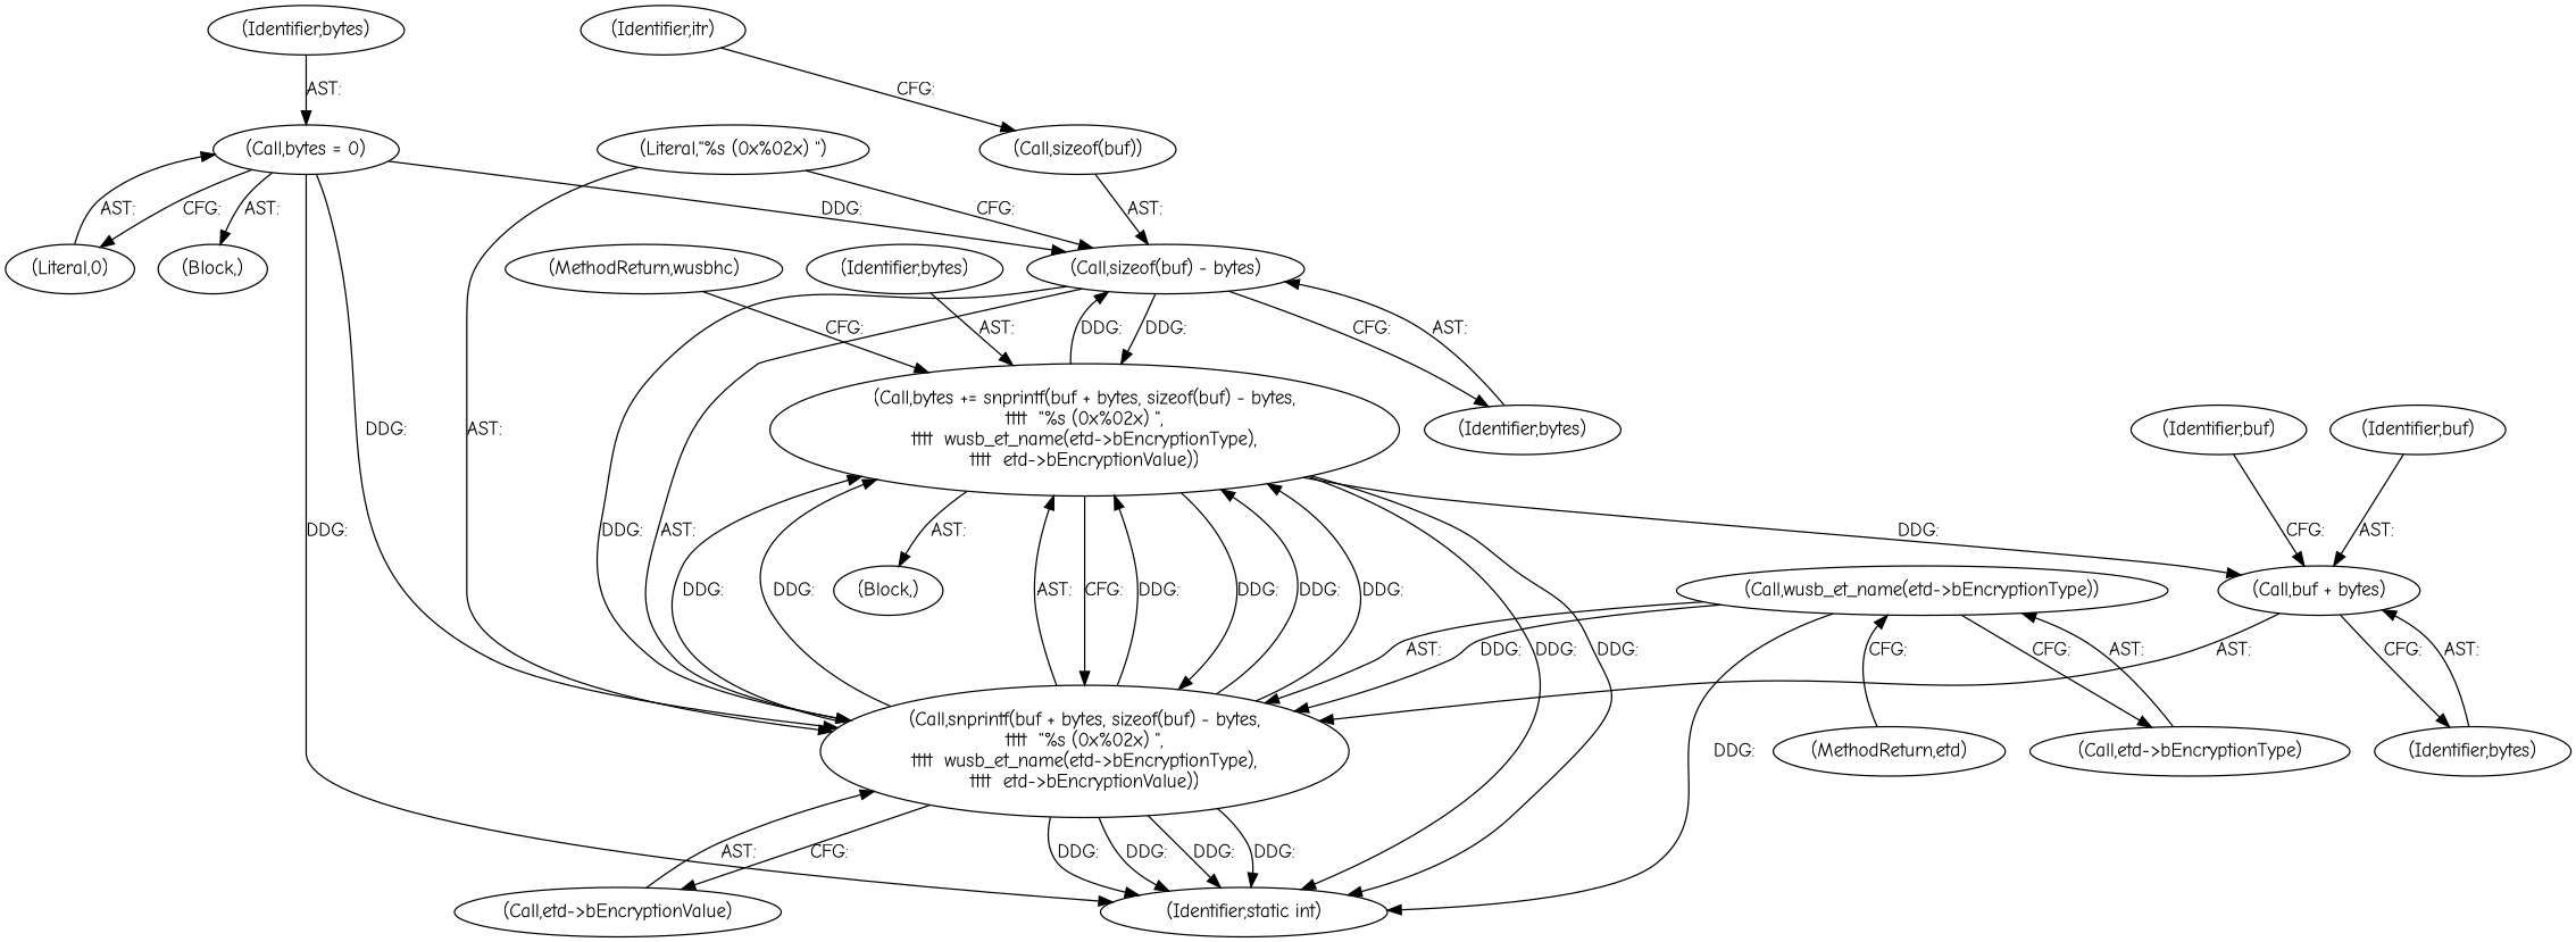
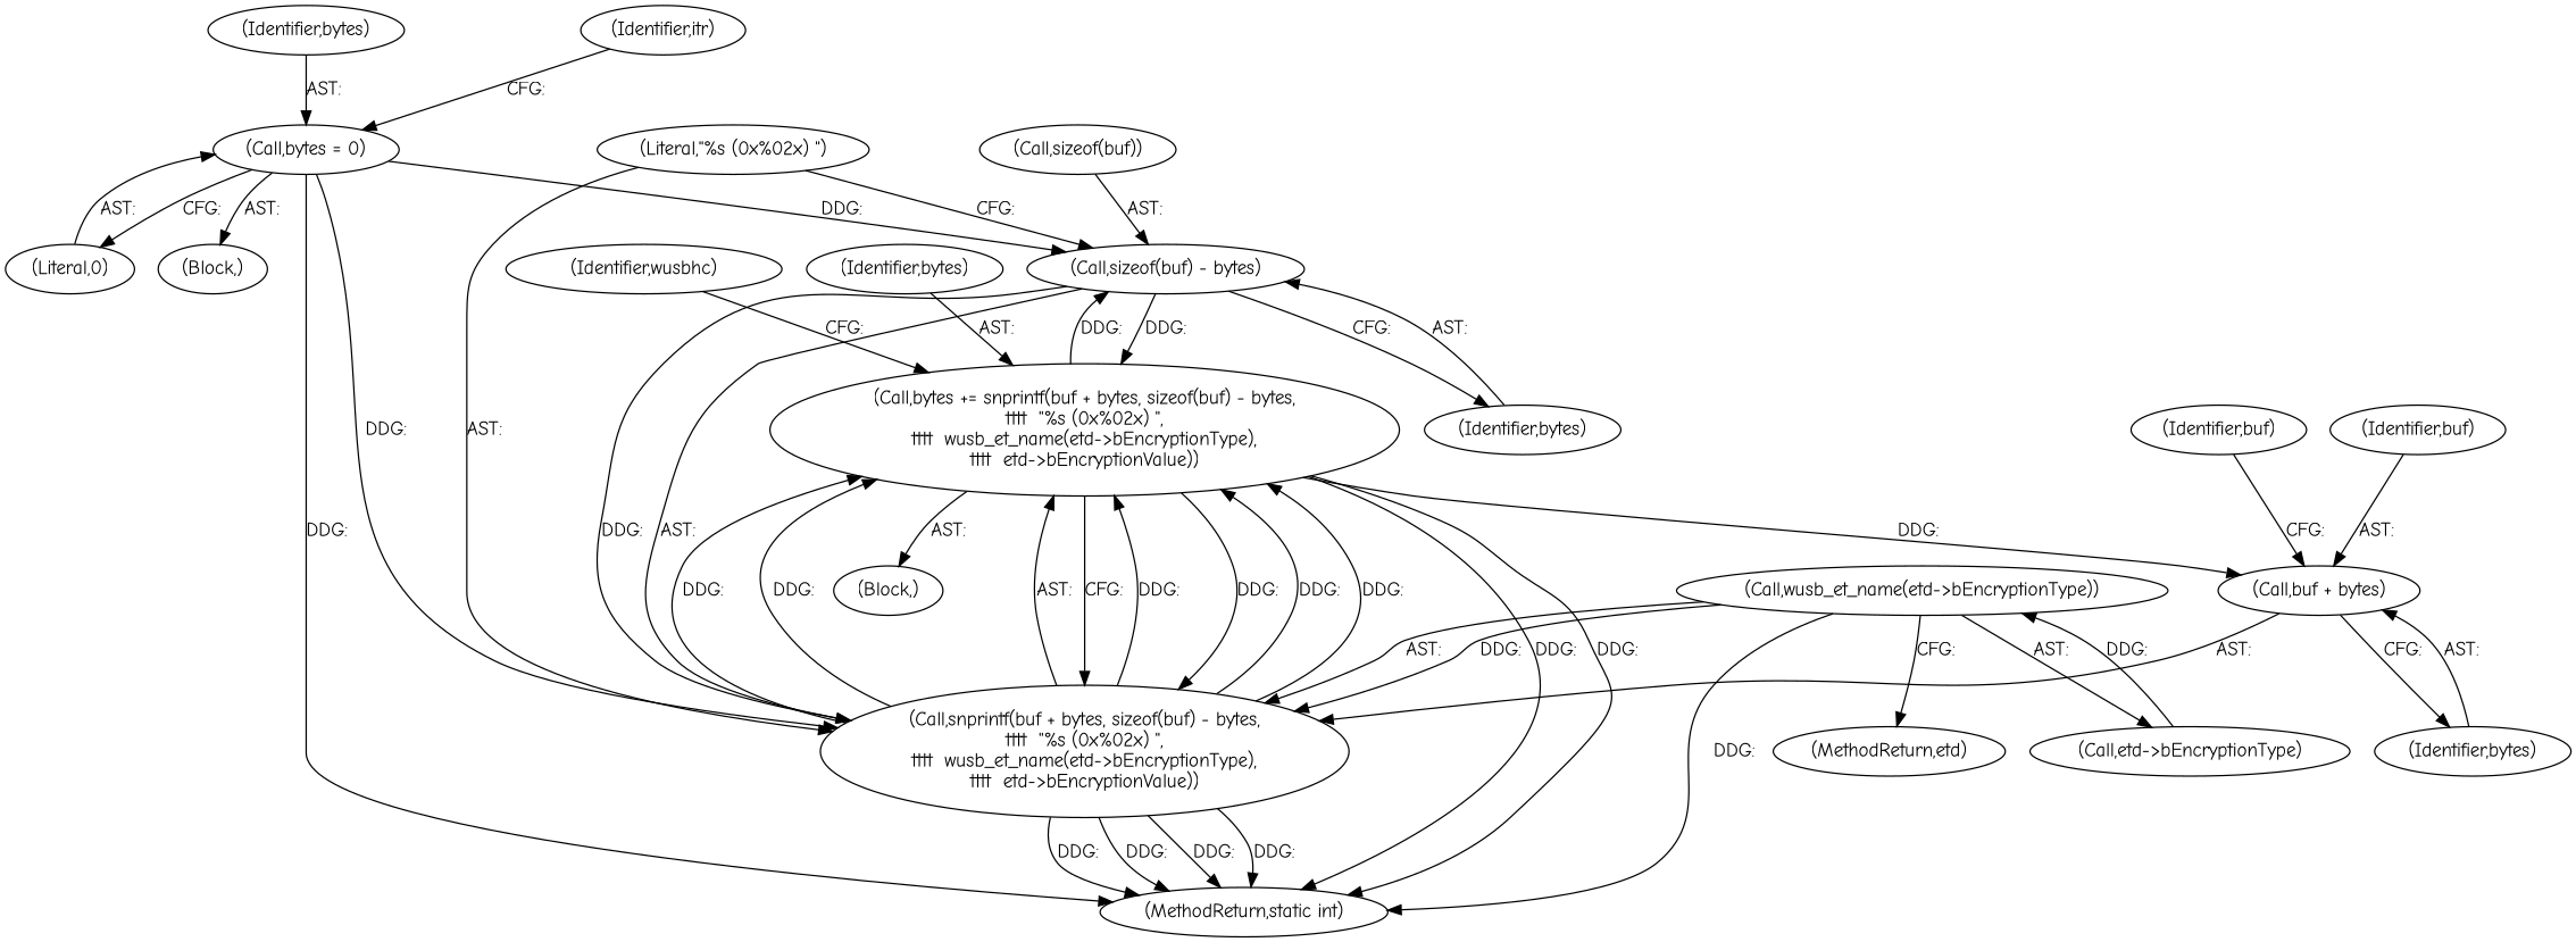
  digraph {
    fontname="Comic Neue"
    node [fontname="Comic Neue"]
    edge [fontname="Comic Neue"]
    n1 [label="(Call,sizeof(buf) - bytes)"]
    n2 [label="(Call,bytes += snprintf(buf + bytes, sizeof(buf) - bytes,\n\t\t\t\t  \"%s (0x%02x) \",\n\t\t\t\t  wusb_et_name(etd->bEncryptionType),\n\t\t\t\t  etd->bEncryptionValue))"]
    n3 [label="(Call,snprintf(buf + bytes, sizeof(buf) - bytes,\n\t\t\t\t  \"%s (0x%02x) \",\n\t\t\t\t  wusb_et_name(etd->bEncryptionType),\n\t\t\t\t  etd->bEncryptionValue))"]
    n4 [label="(Identifier,bytes)"]
    n5 [label="(Call,buf + bytes)"]
-   n6 [label="(Identifier,static int)"]
+   n6 [label="(MethodReturn,static int)"]
    n7 [label="(Block,)"]
-   n8 [label="(Call,etd->bEncryptionValue)"]
    n9 [label="(Call,bytes = 0)"]
    n10 [label="(Block,)"]
    n11 [label="(Literal,0)"]
    n12 [label="(Identifier,bytes)"]
    n13 [label="(Call,wusb_et_name(etd->bEncryptionType))"]
    n14 [label="(Call,etd->bEncryptionType)"]
    n15 [label="(Identifier,bytes)"]
    n16 [label="(Identifier,buf)"]
    n17 [label="(MethodReturn,etd)"]
-   n18 [label="(MethodReturn,wusbhc)"]
+   n18 [label="(Identifier,wusbhc)"]
    n19 [label="(Identifier,buf)"]
    n20 [label="(Identifier,itr)"]
    n21 [label="(Identifier,bytes)"]
    n22 [label="(Literal,\"%s (0x%02x) \")"]
    n23 [label="(Call,sizeof(buf))"]
    n1 -> n2 [label="DDG: "]
    n1 -> n3 [label="AST: "]
    n1 -> n3 [label="DDG: "]
    n1 -> n4 [label="CFG: "]
    n2 -> n1 [label="DDG: "]
    n2 -> n3 [label="CFG: "]
    n2 -> n3 [label="DDG: "]
    n2 -> n5 [label="DDG: "]
    n2 -> n6 [label="DDG: "]
    n2 -> n6 [label="DDG: "]
    n2 -> n7 [label="AST: "]
    n3 -> n2 [label="AST: "]
    n3 -> n2 [label="DDG: "]
    n3 -> n2 [label="DDG: "]
    n3 -> n2 [label="DDG: "]
    n3 -> n2 [label="DDG: "]
    n3 -> n2 [label="DDG: "]
    n3 -> n6 [label="DDG: "]
    n3 -> n6 [label="DDG: "]
    n3 -> n6 [label="DDG: "]
    n3 -> n6 [label="DDG: "]
-   n3 -> n8 [label="CFG: "]
    n4 -> n1 [label="AST: "]
    n5 -> n3 [label="AST: "]
    n5 -> n12 [label="CFG: "]
-   n8 -> n3 [label="AST: "]
    n9 -> n1 [label="DDG: "]
    n9 -> n3 [label="DDG: "]
    n9 -> n6 [label="DDG: "]
    n9 -> n10 [label="AST: "]
    n9 -> n11 [label="CFG: "]
    n11 -> n9 [label="AST: "]
    n12 -> n5 [label="AST: "]
    n13 -> n3 [label="AST: "]
    n13 -> n3 [label="DDG: "]
    n13 -> n6 [label="DDG: "]
-   n13 -> n14 [label="CFG: "]
-   n14 -> n13 [label="AST: "]
+   n13 -> n14 [label="AST: "]
+   n14 -> n13 [label="DDG: "]
    n15 -> n9 [label="AST: "]
    n16 -> n5 [label="CFG: "]
-   n17 -> n13 [label="CFG: "]
+   n13 -> n17 [label="CFG: "]
    n18 -> n2 [label="CFG: "]
    n19 -> n5 [label="AST: "]
-   n20 -> n23 [label="CFG: "]
+   n20 -> n9 [label="CFG: "]
    n21 -> n2 [label="AST: "]
    n22 -> n1 [label="CFG: "]
    n22 -> n3 [label="AST: "]
    n23 -> n1 [label="AST: "]
  }
